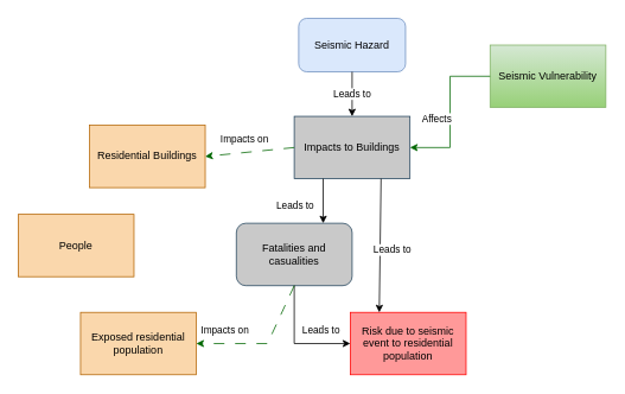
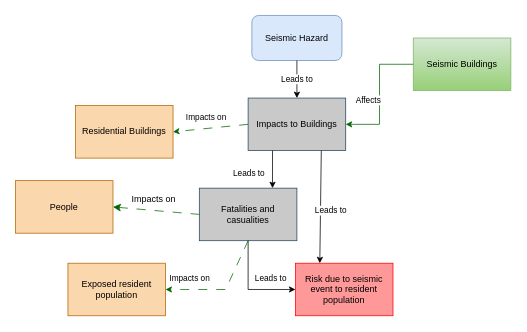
  <mxCell id="0" />
  <mxCell id="1" parent="0" />
  <mxCell id="2" value="Seismic Hazard" style="whiteSpace=wrap;html=1;strokeWidth=1;fillColor=#dae8fc;strokeColor=#6c8ebf;rounded=1;" parent="1" vertex="1"><mxGeometry x="335" y="20" width="120" height="60" as="geometry" /></mxCell>
  <mxCell id="3" value="Impacts to Buildings" style="rounded=0;whiteSpace=wrap;html=1;strokeWidth=1;fillColor=#C9C9C9;strokeColor=#23445d;" parent="1" vertex="1"><mxGeometry x="330" y="130" width="130" height="70" as="geometry" /></mxCell>
  <mxCell id="4" value="Residential Buildings" style="rounded=0;whiteSpace=wrap;html=1;strokeWidth=1;fillColor=#fad7ac;strokeColor=#b46504;" parent="1" vertex="1"><mxGeometry x="100" y="140" width="130" height="70" as="geometry" /></mxCell>
- <mxCell id="5" value="Seismic Vulnerability" style="rounded=0;whiteSpace=wrap;html=1;strokeWidth=1;fillColor=#d5e8d4;strokeColor=#82b366;gradientColor=#97d077;" parent="1" vertex="1"><mxGeometry x="550" y="50" width="130" height="70" as="geometry" /></mxCell>
- <mxCell id="6" value="Fatalities and casualities" style="whiteSpace=wrap;html=1;strokeWidth=1;fillColor=#C9C9C9;strokeColor=#23445d;rounded=1;" parent="1" vertex="1"><mxGeometry x="265" y="250" width="130" height="70" as="geometry" /></mxCell>
- <mxCell id="7" value="Risk due to seismic event to residential population" style="rounded=0;whiteSpace=wrap;html=1;strokeWidth=1;fillColor=#FF9999;strokeColor=#FF0000;" parent="1" vertex="1"><mxGeometry x="393" y="350" width="130" height="70" as="geometry" /></mxCell>
- <mxCell id="8" value="Exposed residential population" style="rounded=0;whiteSpace=wrap;html=1;strokeWidth=1;fillColor=#fad7ac;strokeColor=#b46504;" parent="1" vertex="1"><mxGeometry x="90" y="350" width="130" height="70" as="geometry" /></mxCell>
+ <mxCell id="5" value="Seismic Buildings" style="rounded=0;whiteSpace=wrap;html=1;strokeWidth=1;fillColor=#d5e8d4;strokeColor=#82b366;gradientColor=#97d077;" parent="1" vertex="1"><mxGeometry x="550" y="50" width="130" height="70" as="geometry" /></mxCell>
+ <mxCell id="6" value="Fatalities and casualities" style="rounded=0;whiteSpace=wrap;html=1;strokeWidth=1;fillColor=#C9C9C9;strokeColor=#23445d;" parent="1" vertex="1"><mxGeometry x="265" y="250" width="130" height="70" as="geometry" /></mxCell>
+ <mxCell id="7" value="Risk due to seismic event to resident population" style="rounded=0;whiteSpace=wrap;html=1;strokeWidth=1;fillColor=#FF9999;strokeColor=#FF0000;" parent="1" vertex="1"><mxGeometry x="393" y="350" width="130" height="70" as="geometry" /></mxCell>
+ <mxCell id="8" value="Exposed resident population" style="rounded=0;whiteSpace=wrap;html=1;strokeWidth=1;fillColor=#fad7ac;strokeColor=#b46504;" parent="1" vertex="1"><mxGeometry x="90" y="350" width="130" height="70" as="geometry" /></mxCell>
  <mxCell id="9" value="Leads to" style="endArrow=classic;html=1;rounded=0;exitX=0.5;exitY=1;exitDx=0;exitDy=0;entryX=0.5;entryY=0;entryDx=0;entryDy=0;" parent="1" source="2" target="3" edge="1"><mxGeometry width="50" height="50" relative="1" as="geometry"><mxPoint x="390" y="230" as="sourcePoint" /><mxPoint x="440" y="180" as="targetPoint" /><mxPoint as="offset" /></mxGeometry></mxCell>
  <mxCell id="10" value="Leads to" style="endArrow=classic;html=1;rounded=0;exitX=0.5;exitY=1;exitDx=0;exitDy=0;entryX=0;entryY=0.5;entryDx=0;entryDy=0;" parent="1" source="6" target="7" edge="1"><mxGeometry x="0.484" y="15" width="50" height="50" relative="1" as="geometry"><mxPoint x="405" y="90" as="sourcePoint" /><mxPoint x="405" y="140" as="targetPoint" /><Array as="points"><mxPoint x="330" y="385" /></Array><mxPoint as="offset" /></mxGeometry></mxCell>
  <mxCell id="11" value="Leads to" style="endArrow=classic;html=1;rounded=0;exitX=0.25;exitY=1;exitDx=0;exitDy=0;entryX=0.75;entryY=0;entryDx=0;entryDy=0;" parent="1" source="3" target="6" edge="1"><mxGeometry x="0.2" y="-32" width="50" height="50" relative="1" as="geometry"><mxPoint x="345" y="330" as="sourcePoint" /><mxPoint x="390" y="395" as="targetPoint" /><mxPoint as="offset" /></mxGeometry></mxCell>
  <mxCell id="12" value="Affects" style="endArrow=classic;html=1;rounded=0;exitX=0;exitY=0.5;exitDx=0;exitDy=0;entryX=1;entryY=0.5;entryDx=0;entryDy=0;strokeColor=#006600;edgeStyle=elbowEdgeStyle;" parent="1" source="5" target="3" edge="1"><mxGeometry x="0.091" y="-15" width="50" height="50" relative="1" as="geometry"><mxPoint x="405" y="90" as="sourcePoint" /><mxPoint x="405" y="140" as="targetPoint" /><mxPoint as="offset" /></mxGeometry></mxCell>
  <mxCell id="13" value="Impacts on" style="endArrow=classic;html=1;rounded=0;exitX=0;exitY=0.5;exitDx=0;exitDy=0;entryX=1;entryY=0.5;entryDx=0;entryDy=0;strokeColor=#006600;dashed=1;dashPattern=12 12;" parent="1" source="3" target="4" edge="1"><mxGeometry x="0.091" y="-15" width="50" height="50" relative="1" as="geometry"><mxPoint x="580" y="175" as="sourcePoint" /><mxPoint x="470" y="175" as="targetPoint" /><mxPoint as="offset" /></mxGeometry></mxCell>
  <mxCell id="14" value="Impacts on" style="endArrow=classic;html=1;rounded=0;exitX=0.5;exitY=1;exitDx=0;exitDy=0;entryX=1;entryY=0.5;entryDx=0;entryDy=0;strokeColor=#006600;dashed=1;dashPattern=12 12;" parent="1" source="6" target="8" edge="1"><mxGeometry x="0.577" y="-15" width="50" height="50" relative="1" as="geometry"><mxPoint x="340" y="175" as="sourcePoint" /><mxPoint x="230" y="175" as="targetPoint" /><mxPoint as="offset" /><Array as="points"><mxPoint x="300" y="385" /></Array></mxGeometry></mxCell>
  <mxCell id="15" value="Leads to" style="endArrow=classic;html=1;rounded=0;exitX=0.75;exitY=1;exitDx=0;exitDy=0;entryX=0.25;entryY=0;entryDx=0;entryDy=0;" parent="1" source="3" target="7" edge="1"><mxGeometry x="0.064" y="14" width="50" height="50" relative="1" as="geometry"><mxPoint x="340" y="330" as="sourcePoint" /><mxPoint x="390" y="395" as="targetPoint" /><mxPoint as="offset" /></mxGeometry></mxCell>
  <mxCell id="16" value="People" style="rounded=0;whiteSpace=wrap;html=1;strokeWidth=1;fillColor=#fad7ac;strokeColor=#b46504;" vertex="1" parent="1"><mxGeometry x="20" y="240" width="130" height="70" as="geometry" /></mxCell>
+ <mxCell id="17" value="Impacts on" style="endArrow=classic;html=1;rounded=0;exitX=0;exitY=0.5;exitDx=0;exitDy=0;entryX=1;entryY=0.5;entryDx=0;entryDy=0;strokeColor=#006600;dashed=1;dashPattern=12 12;fontSize=12;startSize=8;endSize=8;curved=1;" edge="1" parent="1" source="6" target="16"><mxGeometry x="0.091" y="-15" width="50" height="50" relative="1" as="geometry"><mxPoint x="470" y="220" as="sourcePoint" /><mxPoint x="360" y="220" as="targetPoint" /><mxPoint as="offset" /></mxGeometry></mxCell>
